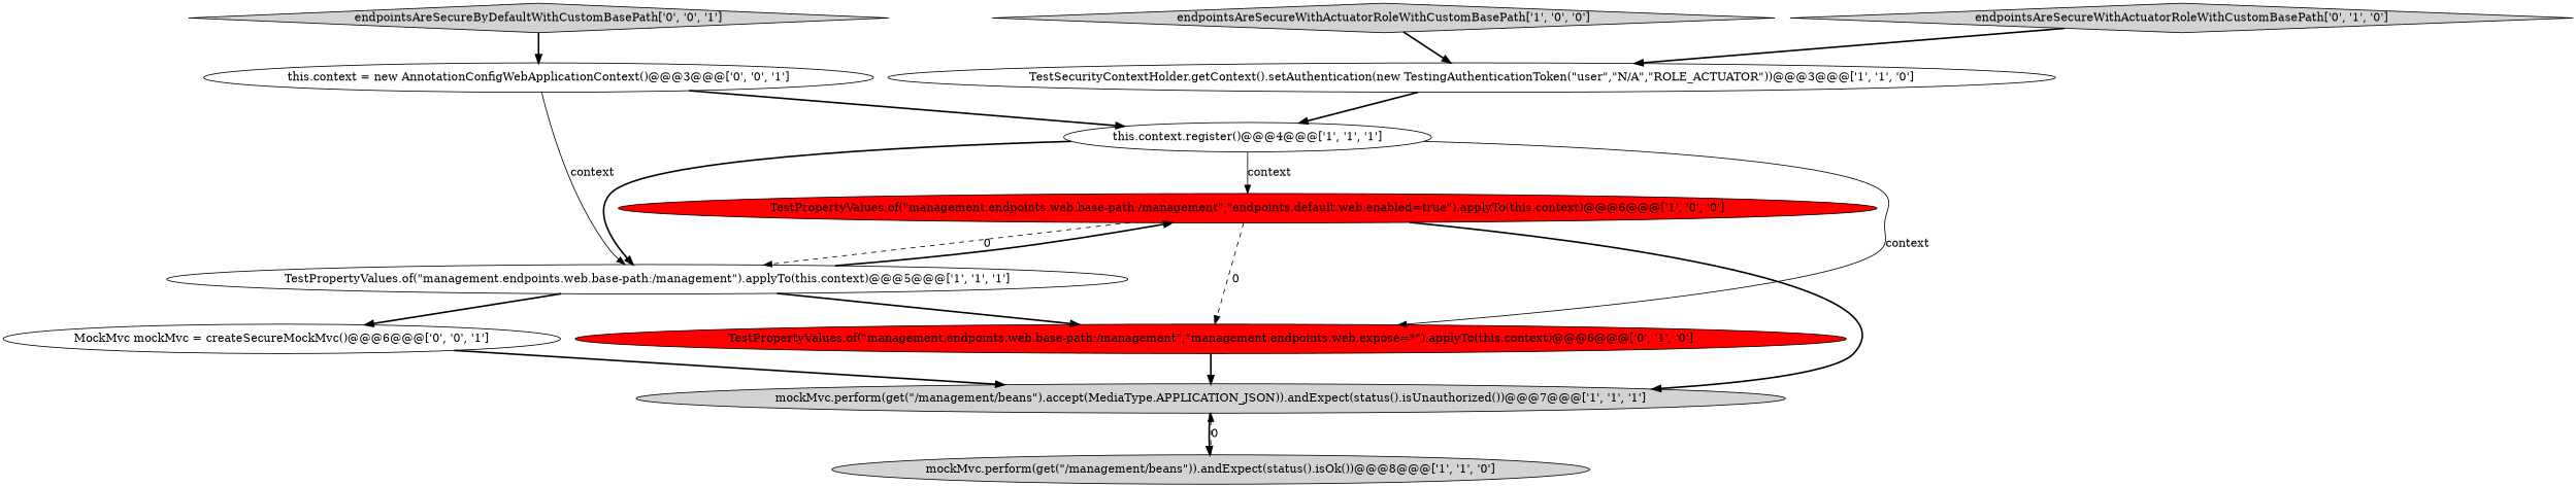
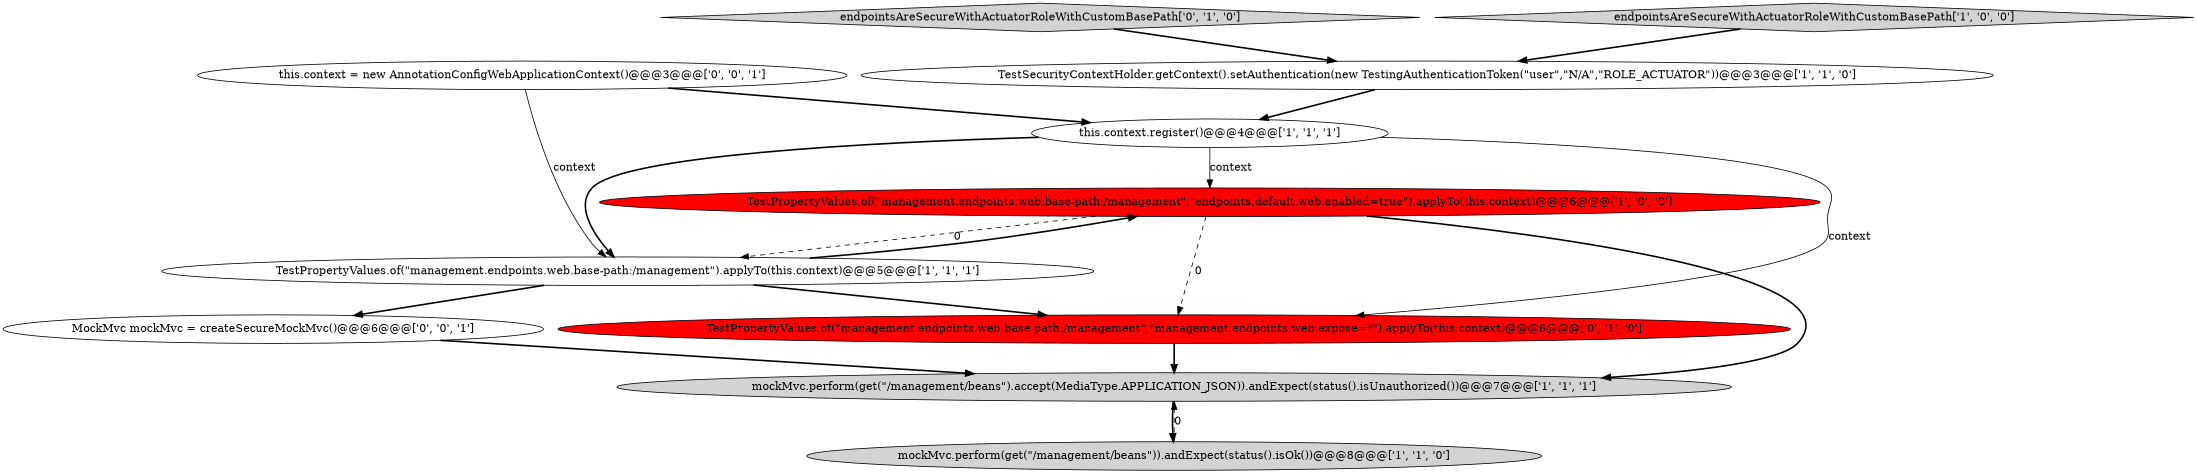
  digraph {
    node [fillcolor=white shape=ellipse style=filled]
    edge [style=bold]
    n1 [label="TestSecurityContextHolder.getContext().setAuthentication(new TestingAuthenticationToken(\"user\",\"N/A\",\"ROLE_ACTUATOR\"))@@@3@@@['1', '1', '0']"]
    n2 [label="this.context.register()@@@4@@@['1', '1', '1']"]
    n3 [label="MockMvc mockMvc = createSecureMockMvc()@@@6@@@['0', '0', '1']"]
    n4 [fillcolor=lightgray label="mockMvc.perform(get(\"/management/beans\").accept(MediaType.APPLICATION_JSON)).andExpect(status().isUnauthorized())@@@7@@@['1', '1', '1']"]
    n5 [fillcolor=red label="TestPropertyValues.of(\"management.endpoints.web.base-path:/management\",\"endpoints.default.web.enabled=true\").applyTo(this.context)@@@6@@@['1', '0', '0']"]
    n6 [label="TestPropertyValues.of(\"management.endpoints.web.base-path:/management\").applyTo(this.context)@@@5@@@['1', '1', '1']"]
    n7 [fillcolor=red label="TestPropertyValues.of(\"management.endpoints.web.base-path:/management\",\"management.endpoints.web.expose=*\").applyTo(this.context)@@@6@@@['0', '1', '0']"]
    n8 [fillcolor=lightgray label="mockMvc.perform(get(\"/management/beans\")).andExpect(status().isOk())@@@8@@@['1', '1', '0']"]
    n9 [label="this.context = new AnnotationConfigWebApplicationContext()@@@3@@@['0', '0', '1']"]
    n10 [fillcolor=lightgray label="endpointsAreSecureWithActuatorRoleWithCustomBasePath['0', '1', '0']" shape=diamond]
-   n11 [fillcolor=lightgray label="endpointsAreSecureByDefaultWithCustomBasePath['0', '0', '1']" shape=diamond]
    n12 [fillcolor=lightgray label="endpointsAreSecureWithActuatorRoleWithCustomBasePath['1', '0', '0']" shape=diamond]
    n1 -> n2
    n2 -> n5 [label=context style=solid]
    n2 -> n6
    n2 -> n7 [label=context style=solid]
    n3 -> n4
    n4 -> n8
    n5 -> n4
    n5 -> n6 [label=0 style=dashed]
    n5 -> n7 [label=0 style=dashed]
    n6 -> n3
    n6 -> n5
    n6 -> n7
    n7 -> n4
    n8 -> n4 [label=0 style=dashed]
    n9 -> n2
    n9 -> n6 [label=context style=solid]
    n10 -> n1
-   n11 -> n9
    n12 -> n1
  }
